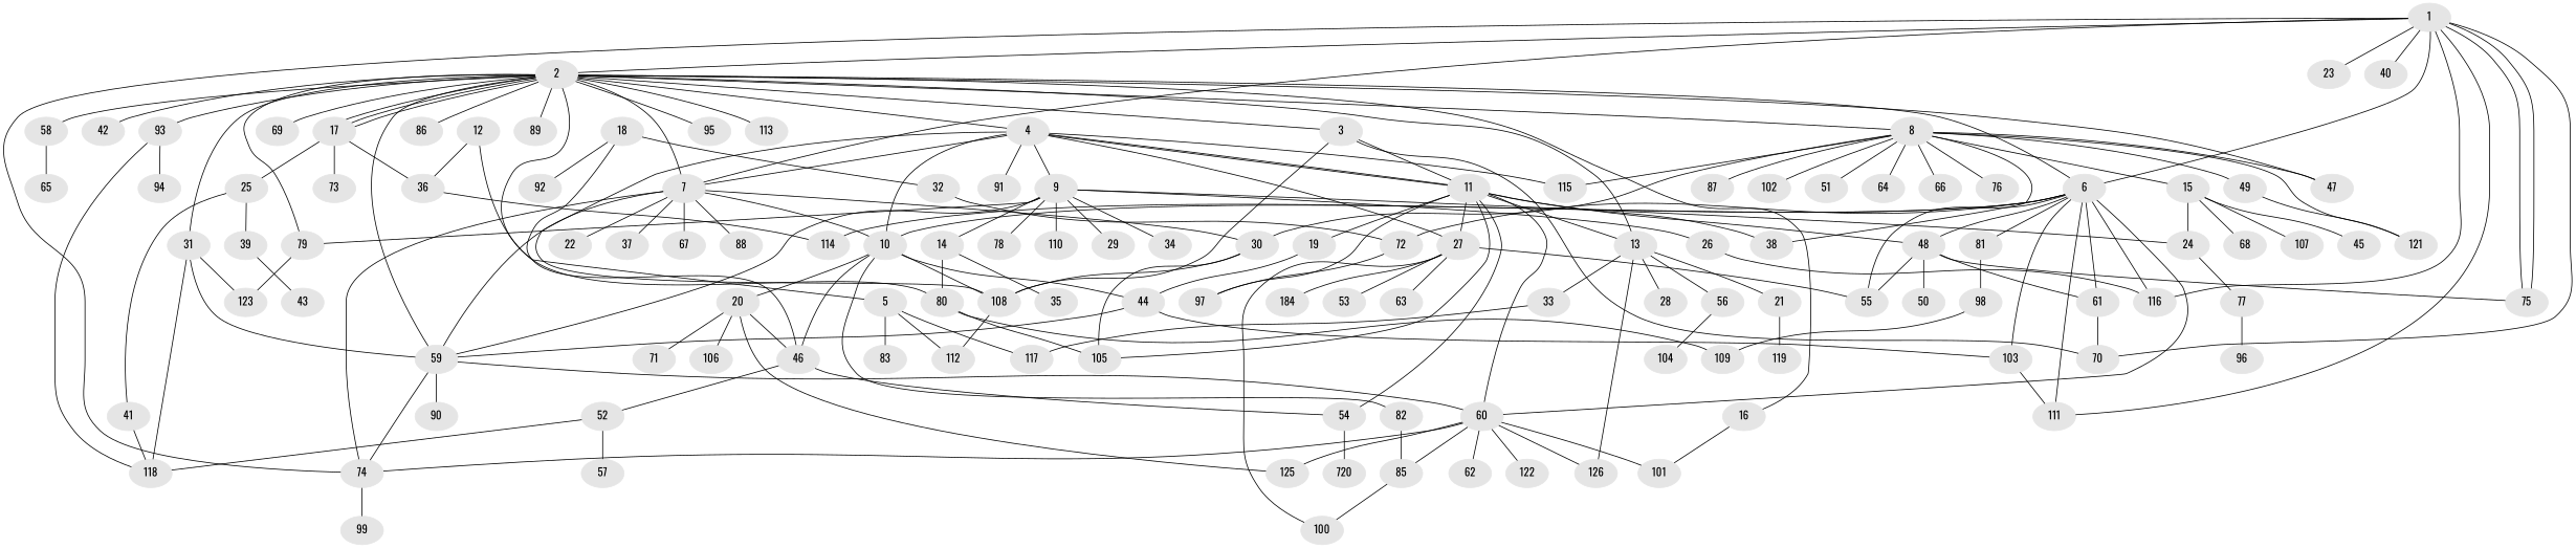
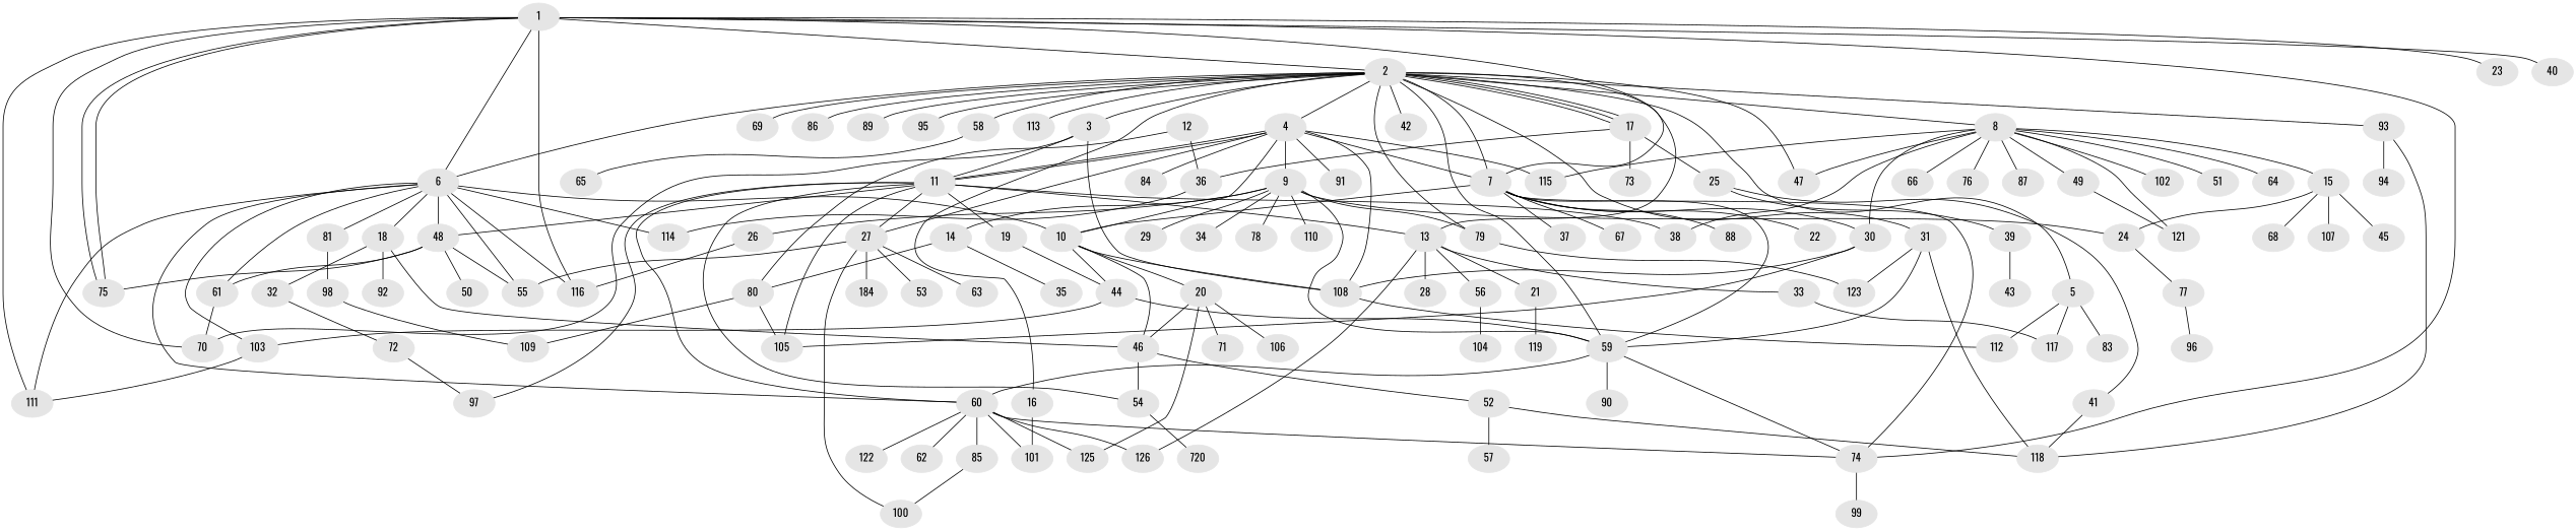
  graph {
    fontname=Oswald
    node [color=gray90 fontname=Oswald style=filled]
    edge [fontname=Oswald]
    1
    2
    6
    7
    23
    40
    70
    74
    75
    111
    116
    3
    4
    5
    8
    13
    16
    17
    31
    42
    47
    58
    59
    69
    79
    86
    89
    93
    95
    113
    10
    18
    48
    55
    60
    61
    81
    103
    114
    22
    30
    37
    67
    88
    99
    11
    108
    9
    27
+   84
    91
    115
    83
    112
    117
    15
    49
    51
    64
    66
    76
    87
    102
    121
    38
    21
    28
    33
    56
    126
    101
    36
    25
    73
    118
    123
    65
    90
    94
    19
    54
    97
    105
    14
    24
    26
    29
    34
    78
    110
    20
    44
    46
-   82
    53
    63
    100
    n98 [label=184]
    32
    92
    50
    125
    62
    85
    122
    98
    12
    80
    45
    68
    107
    35
    77
    71
    106
    52
    n117 [label=720]
    109
    119
    104
    39
    41
    72
    96
    43
    57
    1 -- 2
    1 -- 6
    1 -- 7
    1 -- 23
    1 -- 40
    1 -- 70
    1 -- 74
    1 -- 75
    1 -- 75
    1 -- 111
    1 -- 116
    2 -- 6
    2 -- 7
    2 -- 3
    2 -- 4
    2 -- 5
    2 -- 8
    2 -- 13
    2 -- 16
    2 -- 17
    2 -- 17
    2 -- 17
    2 -- 31
    2 -- 42
    2 -- 47
    2 -- 58
    2 -- 59
    2 -- 69
    2 -- 79
    2 -- 86
    2 -- 89
    2 -- 93
    2 -- 95
    2 -- 113
    6 -- 111
    6 -- 116
    6 -- 10
-   6 -- 72
+   6 -- 18
    6 -- 48
    6 -- 55
    6 -- 60
    6 -- 61
    6 -- 81
    6 -- 103
    6 -- 114
    7 -- 74
    7 -- 59
    7 -- 10
    7 -- 22
    7 -- 30
    7 -- 37
    7 -- 67
    7 -- 88
    74 -- 99
    3 -- 70
    3 -- 11
    3 -- 108
    4 -- 7
    4 -- 10
    4 -- 11
    4 -- 11
    4 -- 108
    4 -- 9
    4 -- 27
+   4 -- 84
    4 -- 91
    4 -- 115
    5 -- 83
    5 -- 112
    5 -- 117
    8 -- 47
    8 -- 30
    8 -- 115
    8 -- 15
    8 -- 49
    8 -- 51
    8 -- 64
    8 -- 66
    8 -- 76
    8 -- 87
    8 -- 102
    8 -- 121
    8 -- 38
    13 -- 21
    13 -- 28
    13 -- 33
    13 -- 56
    13 -- 126
    16 -- 101
    17 -- 36
    17 -- 25
    17 -- 73
    31 -- 59
    31 -- 118
    31 -- 123
    58 -- 65
    59 -- 74
    59 -- 60
    59 -- 90
    79 -- 123
    93 -- 118
    93 -- 94
    10 -- 108
    10 -- 20
    10 -- 44
    10 -- 46
-   10 -- 82
    18 -- 46
    18 -- 32
    18 -- 92
    48 -- 75
    48 -- 55
    48 -- 61
    48 -- 50
    60 -- 74
    60 -- 126
    60 -- 101
    60 -- 125
    60 -- 62
    60 -- 85
    60 -- 122
    61 -- 70
    81 -- 98
    103 -- 111
    30 -- 108
    30 -- 105
    11 -- 13
    11 -- 48
    11 -- 60
    11 -- 27
    11 -- 38
    11 -- 19
    11 -- 54
    11 -- 97
    11 -- 105
    108 -- 112
    9 -- 59
    9 -- 79
    9 -- 14
    9 -- 24
    9 -- 26
    9 -- 29
    9 -- 34
    9 -- 78
    9 -- 110
    27 -- 55
    27 -- 53
    27 -- 63
    27 -- 100
    27 -- n98
    15 -- 24
    15 -- 45
    15 -- 68
    15 -- 107
    49 -- 121
    21 -- 119
    33 -- 117
    56 -- 104
    36 -- 114
    25 -- 39
    25 -- 41
    19 -- 44
    54 -- n117
    14 -- 80
    14 -- 35
    24 -- 77
    26 -- 116
    20 -- 46
    20 -- 125
    20 -- 71
    20 -- 106
    44 -- 59
    44 -- 103
    46 -- 54
    46 -- 52
-   82 -- 85
    32 -- 72
    85 -- 100
    98 -- 109
    12 -- 36
    12 -- 80
    80 -- 105
    80 -- 109
    77 -- 96
    52 -- 118
    52 -- 57
    39 -- 43
    41 -- 118
    72 -- 97
  }
